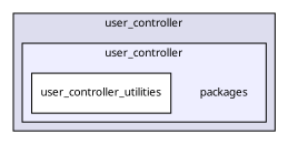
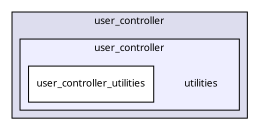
  digraph {
    compound=true
    node [fontname="FreeSans.ttf" fontsize=10]
-   n1 [label=packages shape=plaintext]
+   n1 [label=utilities shape=plaintext]
    n2 [color=black fillcolor=white label=user_controller_utilities shape=box style=filled]
    subgraph cluster_1 {
      bgcolor="#ddddee"
      fontname="FreeSans.ttf"
      fontsize=10
      label=user_controller
      pencolor=black
      subgraph cluster_2 {
        bgcolor="#eeeeff"
        fontname="FreeSans.ttf"
        fontsize=10
        pencolor=black
        n1
        n2
      }
    }
  }
